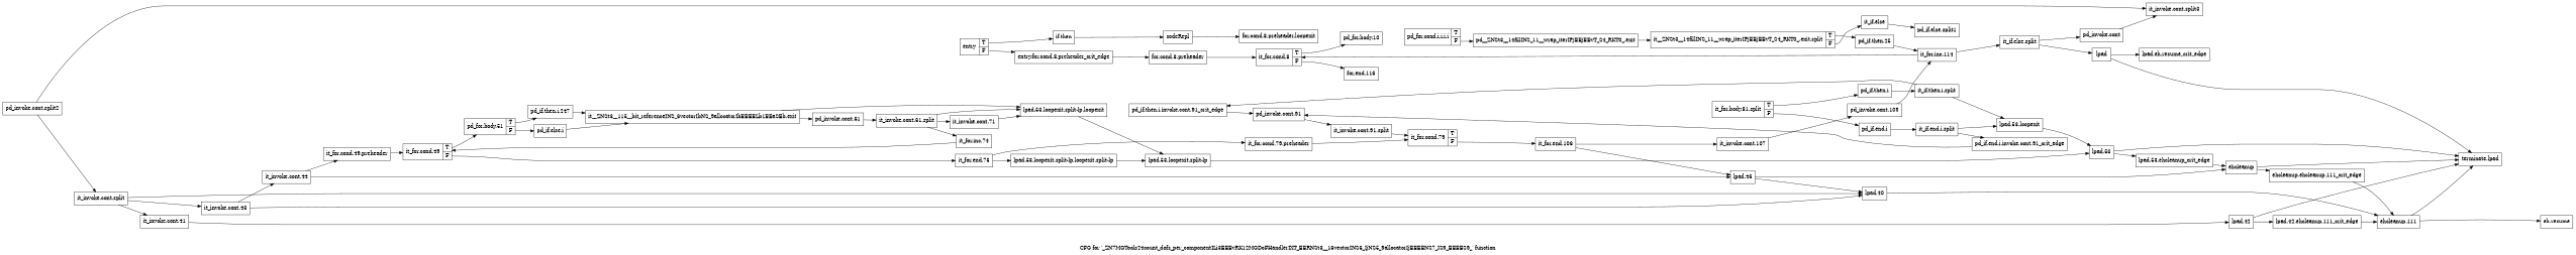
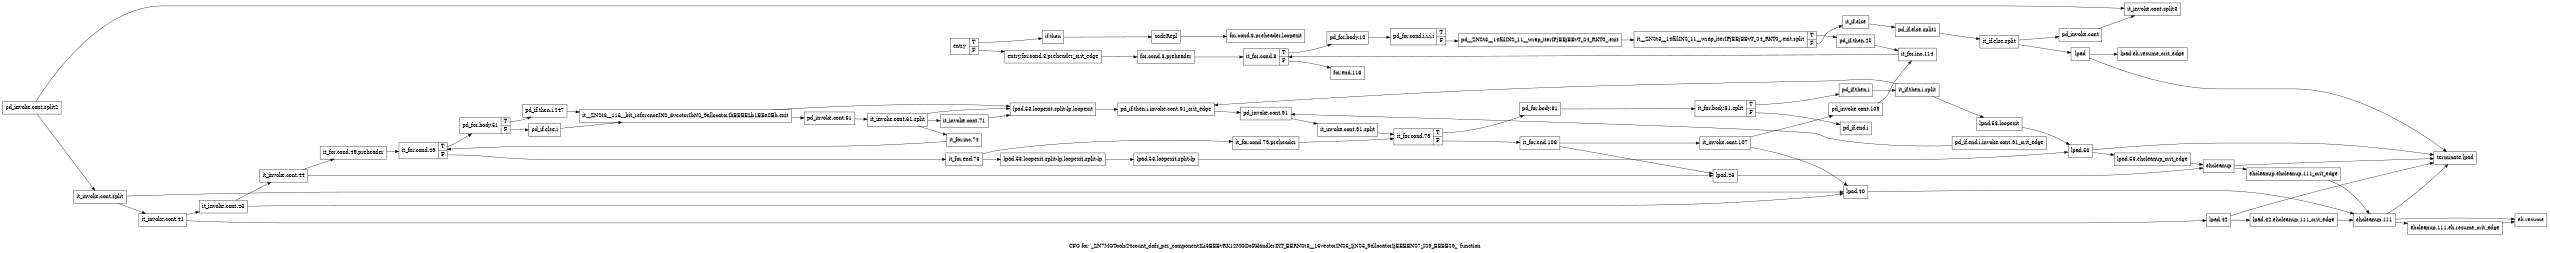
  digraph {
    label="CFG for '_ZN7MGTools24count_dofs_per_componentILi3EEEvRK12MGDoFHandlerIXT_EERNSt3__16vectorINS6_IjNS5_9allocatorIjEEEENS7_IS9_EEEES9_' function"
    rankdir=LR
    node [shape=record]
    n1 [label="{entry|{<s0>T|<s1>F}}"]
    n2 [label="{if.then}"]
    n3 [label="{entry.for.cond.8.preheader_crit_edge}"]
    n4 [label="{codeRepl}"]
    n5 [label="{for.cond.8.preheader}"]
    n6 [label="{for.cond.8.preheader.loopexit}"]
    n7 [label="{it_for.cond.8|{<s0>T|<s1>F}}"]
    n8 [label="{pd_for.body.10}"]
    n9 [label="{for.end.116}"]
    n10 [label="{pd_for.cond.i.i.i.i|{<s0>T|<s1>F}}"]
    n11 [label="{pd__ZNSt3__14fillINS_11__wrap_iterIPjEEjEEvT_S4_RKT0_.exit}"]
    n12 [label="{it__ZNSt3__14fillINS_11__wrap_iterIPjEEjEEvT_S4_RKT0_.exit.split|{<s0>T|<s1>F}}"]
    n13 [label="{pd_if.then.25}"]
    n14 [label="{it_if.else}"]
    n15 [label="{it_for.inc.114}"]
    n16 [label="{pd_if.else.split1}"]
    n17 [label="{it_if.else.split}"]
    n18 [label="{pd_invoke.cont}"]
    n19 [label="{lpad}"]
    n20 [label="{it_invoke.cont.split3}"]
    n21 [label="{lpad.eh.resume_crit_edge}"]
    n22 [label="{terminate.lpad}"]
    n23 [label="{pd_invoke.cont.split2}"]
    n24 [label="{it_invoke.cont.split}"]
    n25 [label="{it_invoke.cont.41}"]
    n26 [label="{lpad.40}"]
    n27 [label="{it_invoke.cont.43}"]
    n28 [label="{lpad.42}"]
    n29 [label="{ehcleanup.111}"]
    n30 [label="{it_invoke.cont.44}"]
    n31 [label="{lpad.42.ehcleanup.111_crit_edge}"]
    n32 [label="{eh.resume}"]
+   n33 [label="{ehcleanup.111.eh.resume_crit_edge}"]
    n34 [label="{it_for.cond.49.preheader}"]
    n35 [label="{lpad.46}"]
    n36 [label="{it_for.cond.49|{<s0>T|<s1>F}}"]
    n37 [label="{ehcleanup}"]
    n38 [label="{pd_for.body.51|{<s0>T|<s1>F}}"]
    n39 [label="{it_for.end.76}"]
    n40 [label="{ehcleanup.ehcleanup.111_crit_edge}"]
    n41 [label="{pd_if.then.i.247}"]
    n42 [label="{pd_if.else.i}"]
    n43 [label="{lpad.53.loopexit.split-lp.loopexit.split-lp}"]
    n44 [label="{it_for.cond.79.preheader}"]
    n45 [label="{it__ZNSt3__115__bit_referenceINS_6vectorIbNS_9allocatorIbEEEELb1EEaSEb.exit}"]
    n46 [label="{lpad.53.loopexit.split-lp}"]
    n47 [label="{it_for.cond.79|{<s0>T|<s1>F}}"]
    n48 [label="{pd_invoke.cont.61}"]
    n49 [label="{lpad.53.loopexit.split-lp.loopexit}"]
    n50 [label="{it_invoke.cont.61.split}"]
    n51 [label="{it_invoke.cont.71}"]
    n52 [label="{it_for.inc.74}"]
    n53 [label="{lpad.53}"]
    n54 [label="{lpad.53.loopexit}"]
    n55 [label="{lpad.53.ehcleanup_crit_edge}"]
+   n56 [label="{pd_for.body.81}"]
    n57 [label="{it_for.end.106}"]
    n58 [label="{it_for.body.81.split|{<s0>T|<s1>F}}"]
    n59 [label="{it_invoke.cont.107}"]
    n60 [label="{pd_if.then.i}"]
    n61 [label="{pd_if.end.i}"]
    n62 [label="{pd_invoke.cont.109}"]
    n63 [label="{it_if.then.i.split}"]
-   n64 [label="{it_if.end.i.split}"]
    n65 [label="{pd_if.then.i.invoke.cont.91_crit_edge}"]
    n66 [label="{pd_if.end.i.invoke.cont.91_crit_edge}"]
    n67 [label="{pd_invoke.cont.91}"]
    n68 [label="{it_invoke.cont.91.split}"]
    n1 -> n2 [tailport=s0]
    n1 -> n3 [tailport=s1]
    n2 -> n4
    n3 -> n5
    n4 -> n6
    n5 -> n7
    n7 -> n8 [tailport=s0]
    n7 -> n9 [tailport=s1]
+   n8 -> n10
    n10 -> n11 [tailport=s1]
    n11 -> n12
    n12 -> n13 [tailport=s0]
    n12 -> n14 [tailport=s1]
    n13 -> n15
    n14 -> n16
    n15 -> n7
-   n15 -> n17
+   n16 -> n17
    n17 -> n18
    n17 -> n19
    n18 -> n20
    n19 -> n21
    n19 -> n22
    n23 -> n20
    n23 -> n24
    n24 -> n25
    n24 -> n26
-   n24 -> n27
+   n25 -> n27
    n25 -> n28
    n26 -> n29
    n27 -> n26
    n27 -> n30
    n28 -> n22
    n28 -> n31
    n29 -> n22
    n29 -> n32
+   n29 -> n33
    n30 -> n34
    n30 -> n35
    n31 -> n29
+   n33 -> n32
    n34 -> n36
    n35 -> n37
    n36 -> n38 [tailport=s0]
    n36 -> n39 [tailport=s1]
    n37 -> n22
    n37 -> n40
    n38 -> n41 [tailport=s0]
    n38 -> n42 [tailport=s1]
    n39 -> n43
    n39 -> n44
    n40 -> n29
    n41 -> n45
    n42 -> n45
    n43 -> n46
    n44 -> n47
    n45 -> n48
    n45 -> n49
    n46 -> n53
+   n47 -> n56 [tailport=s0]
    n47 -> n57 [tailport=s1]
    n48 -> n50
-   n49 -> n46
+   n49 -> n65
    n50 -> n49
    n50 -> n51
    n50 -> n52
    n51 -> n49
    n52 -> n36
    n53 -> n22
    n53 -> n55
    n54 -> n53
    n55 -> n37
+   n56 -> n58
    n57 -> n35
    n57 -> n59
    n58 -> n60 [tailport=s0]
    n58 -> n61 [tailport=s1]
-   n35 -> n26
+   n59 -> n26
    n59 -> n62
    n60 -> n63
-   n61 -> n64
    n62 -> n15
    n63 -> n54
    n63 -> n65
-   n64 -> n54
-   n64 -> n66
    n65 -> n67
    n66 -> n67
    n67 -> n68
    n68 -> n47
  }
